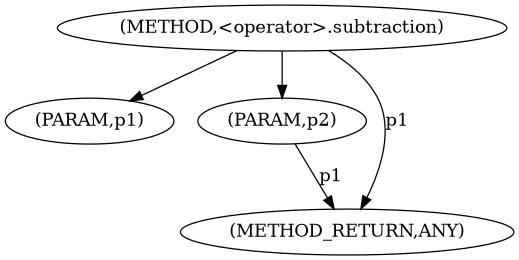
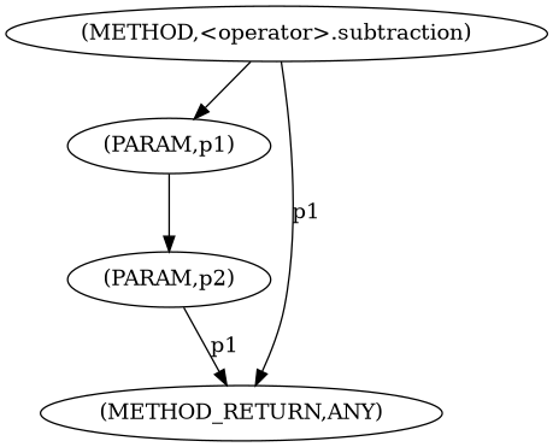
  digraph {
    n1 [label=<(METHOD,&lt;operator&gt;.subtraction)>]
    n2 [label=<(PARAM,p1)>]
    n3 [label=<(PARAM,p2)>]
    n4 [label=<(METHOD_RETURN,ANY)>]
    n1 -> n2
-   n1 -> n3
+   n2 -> n3
    n1 -> n4 [label=p1]
    n3 -> n4 [label=p1]
  }
